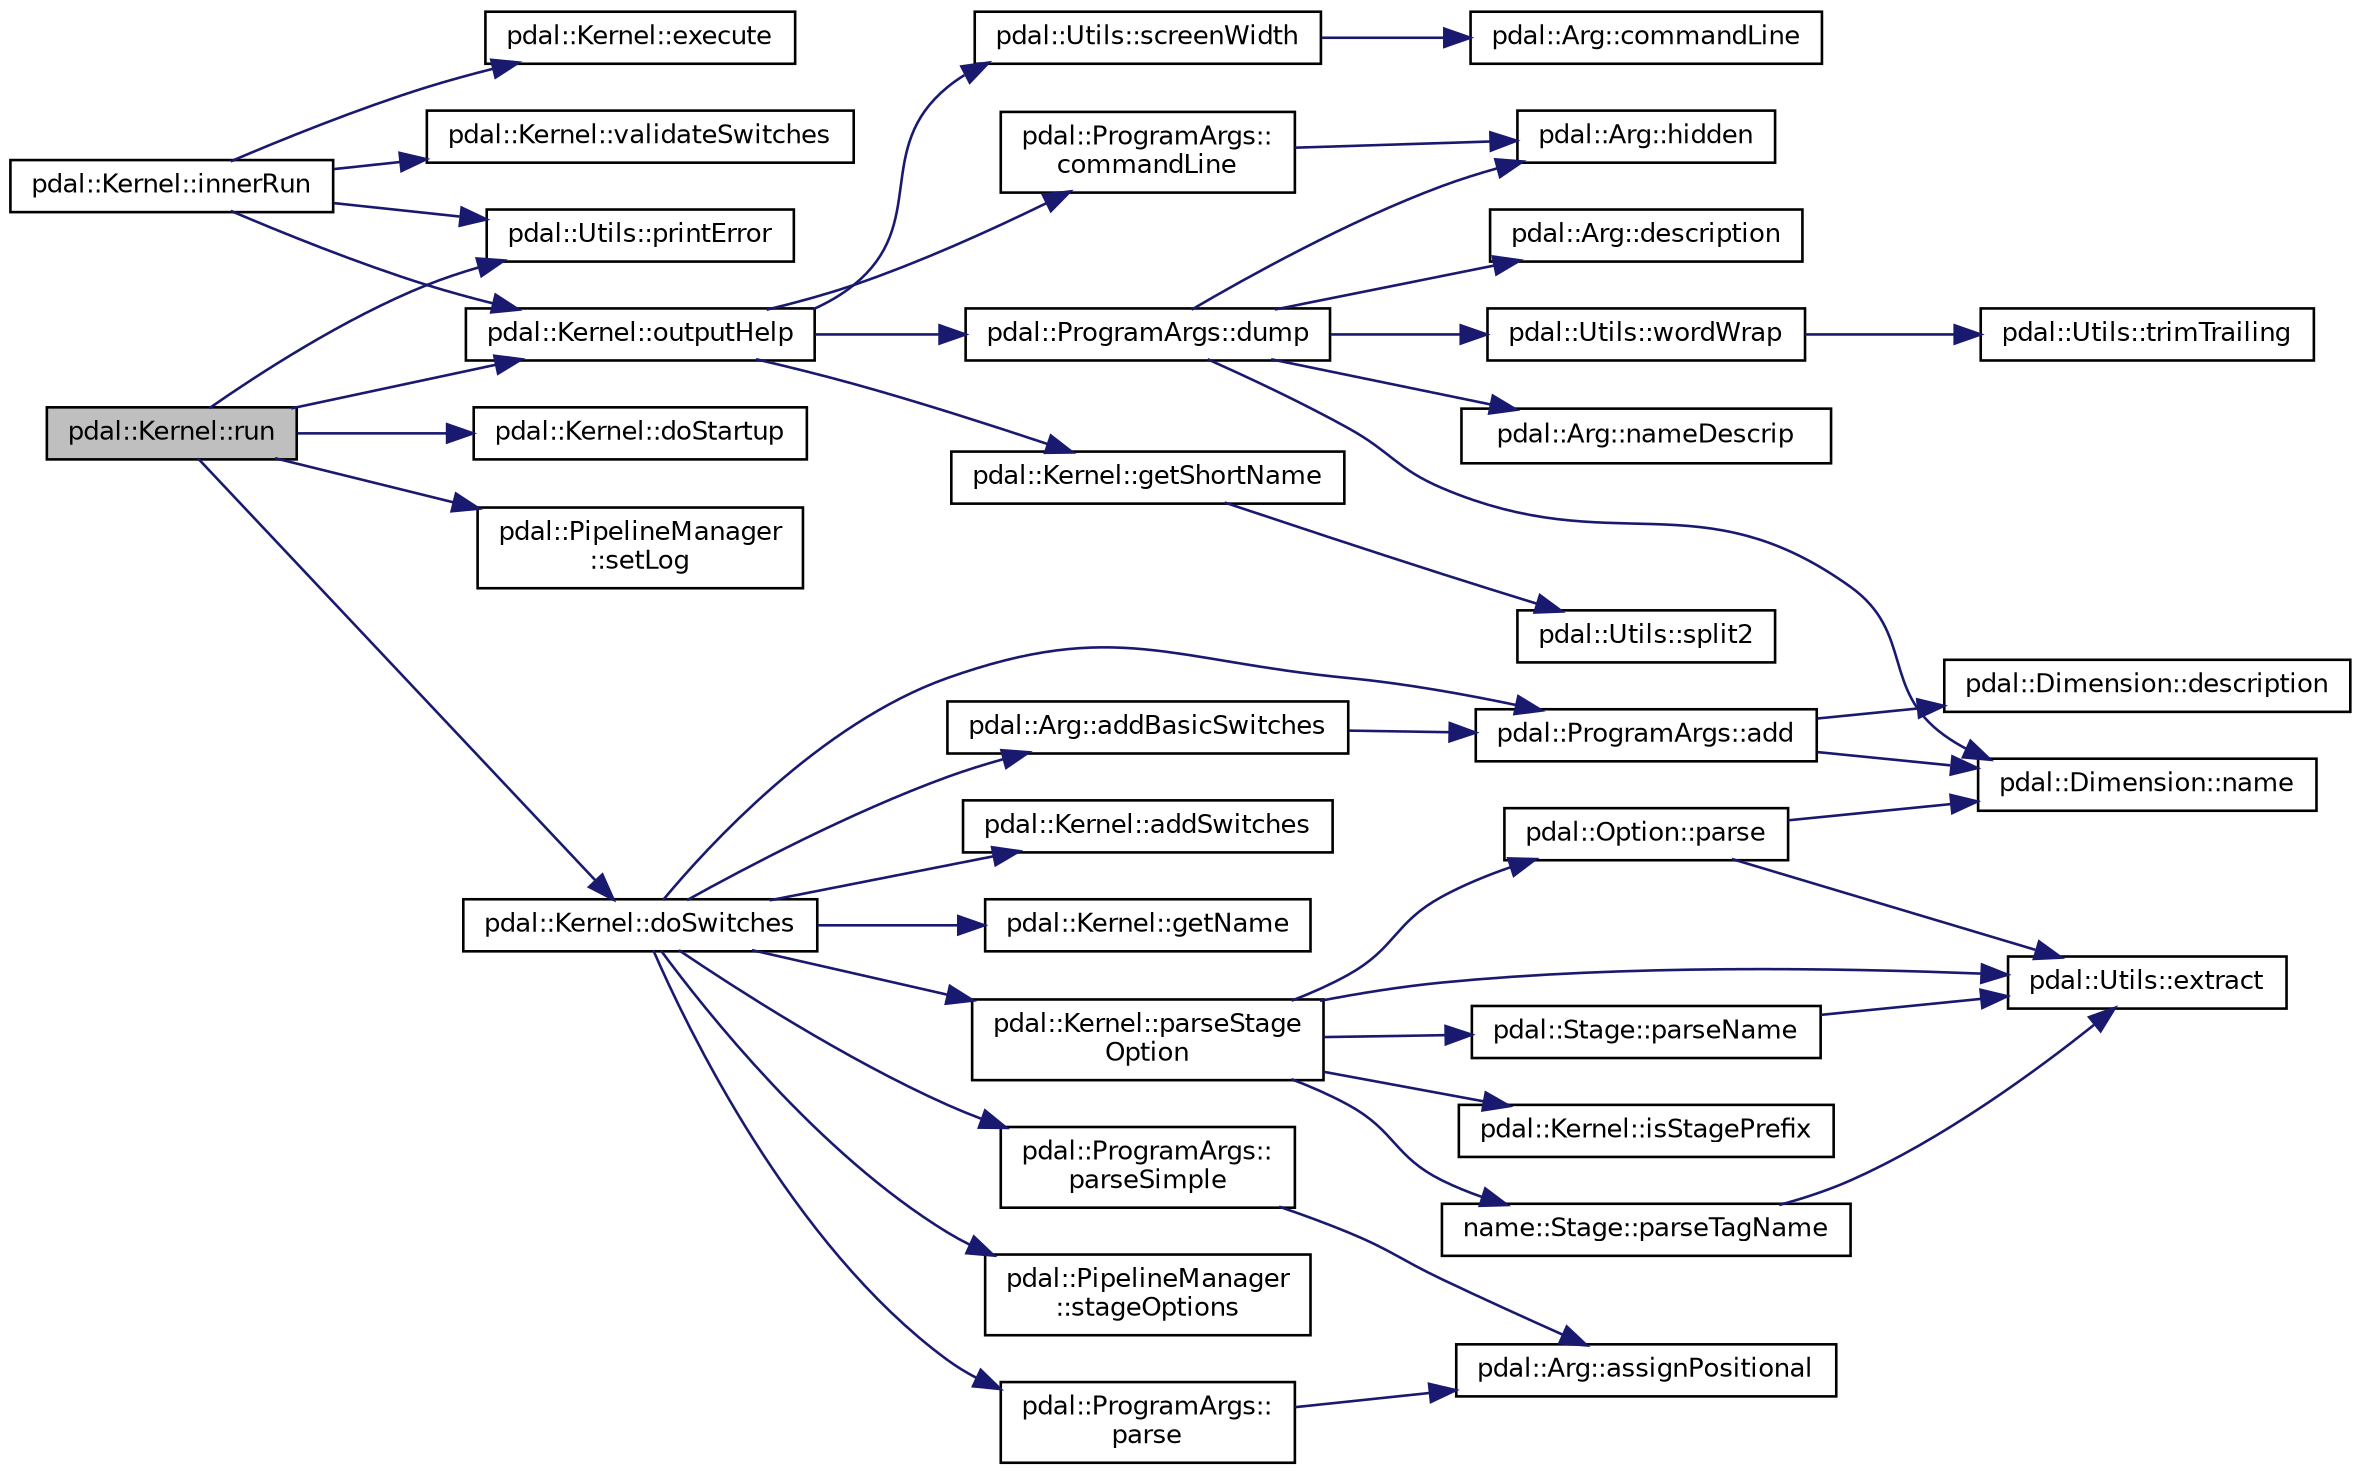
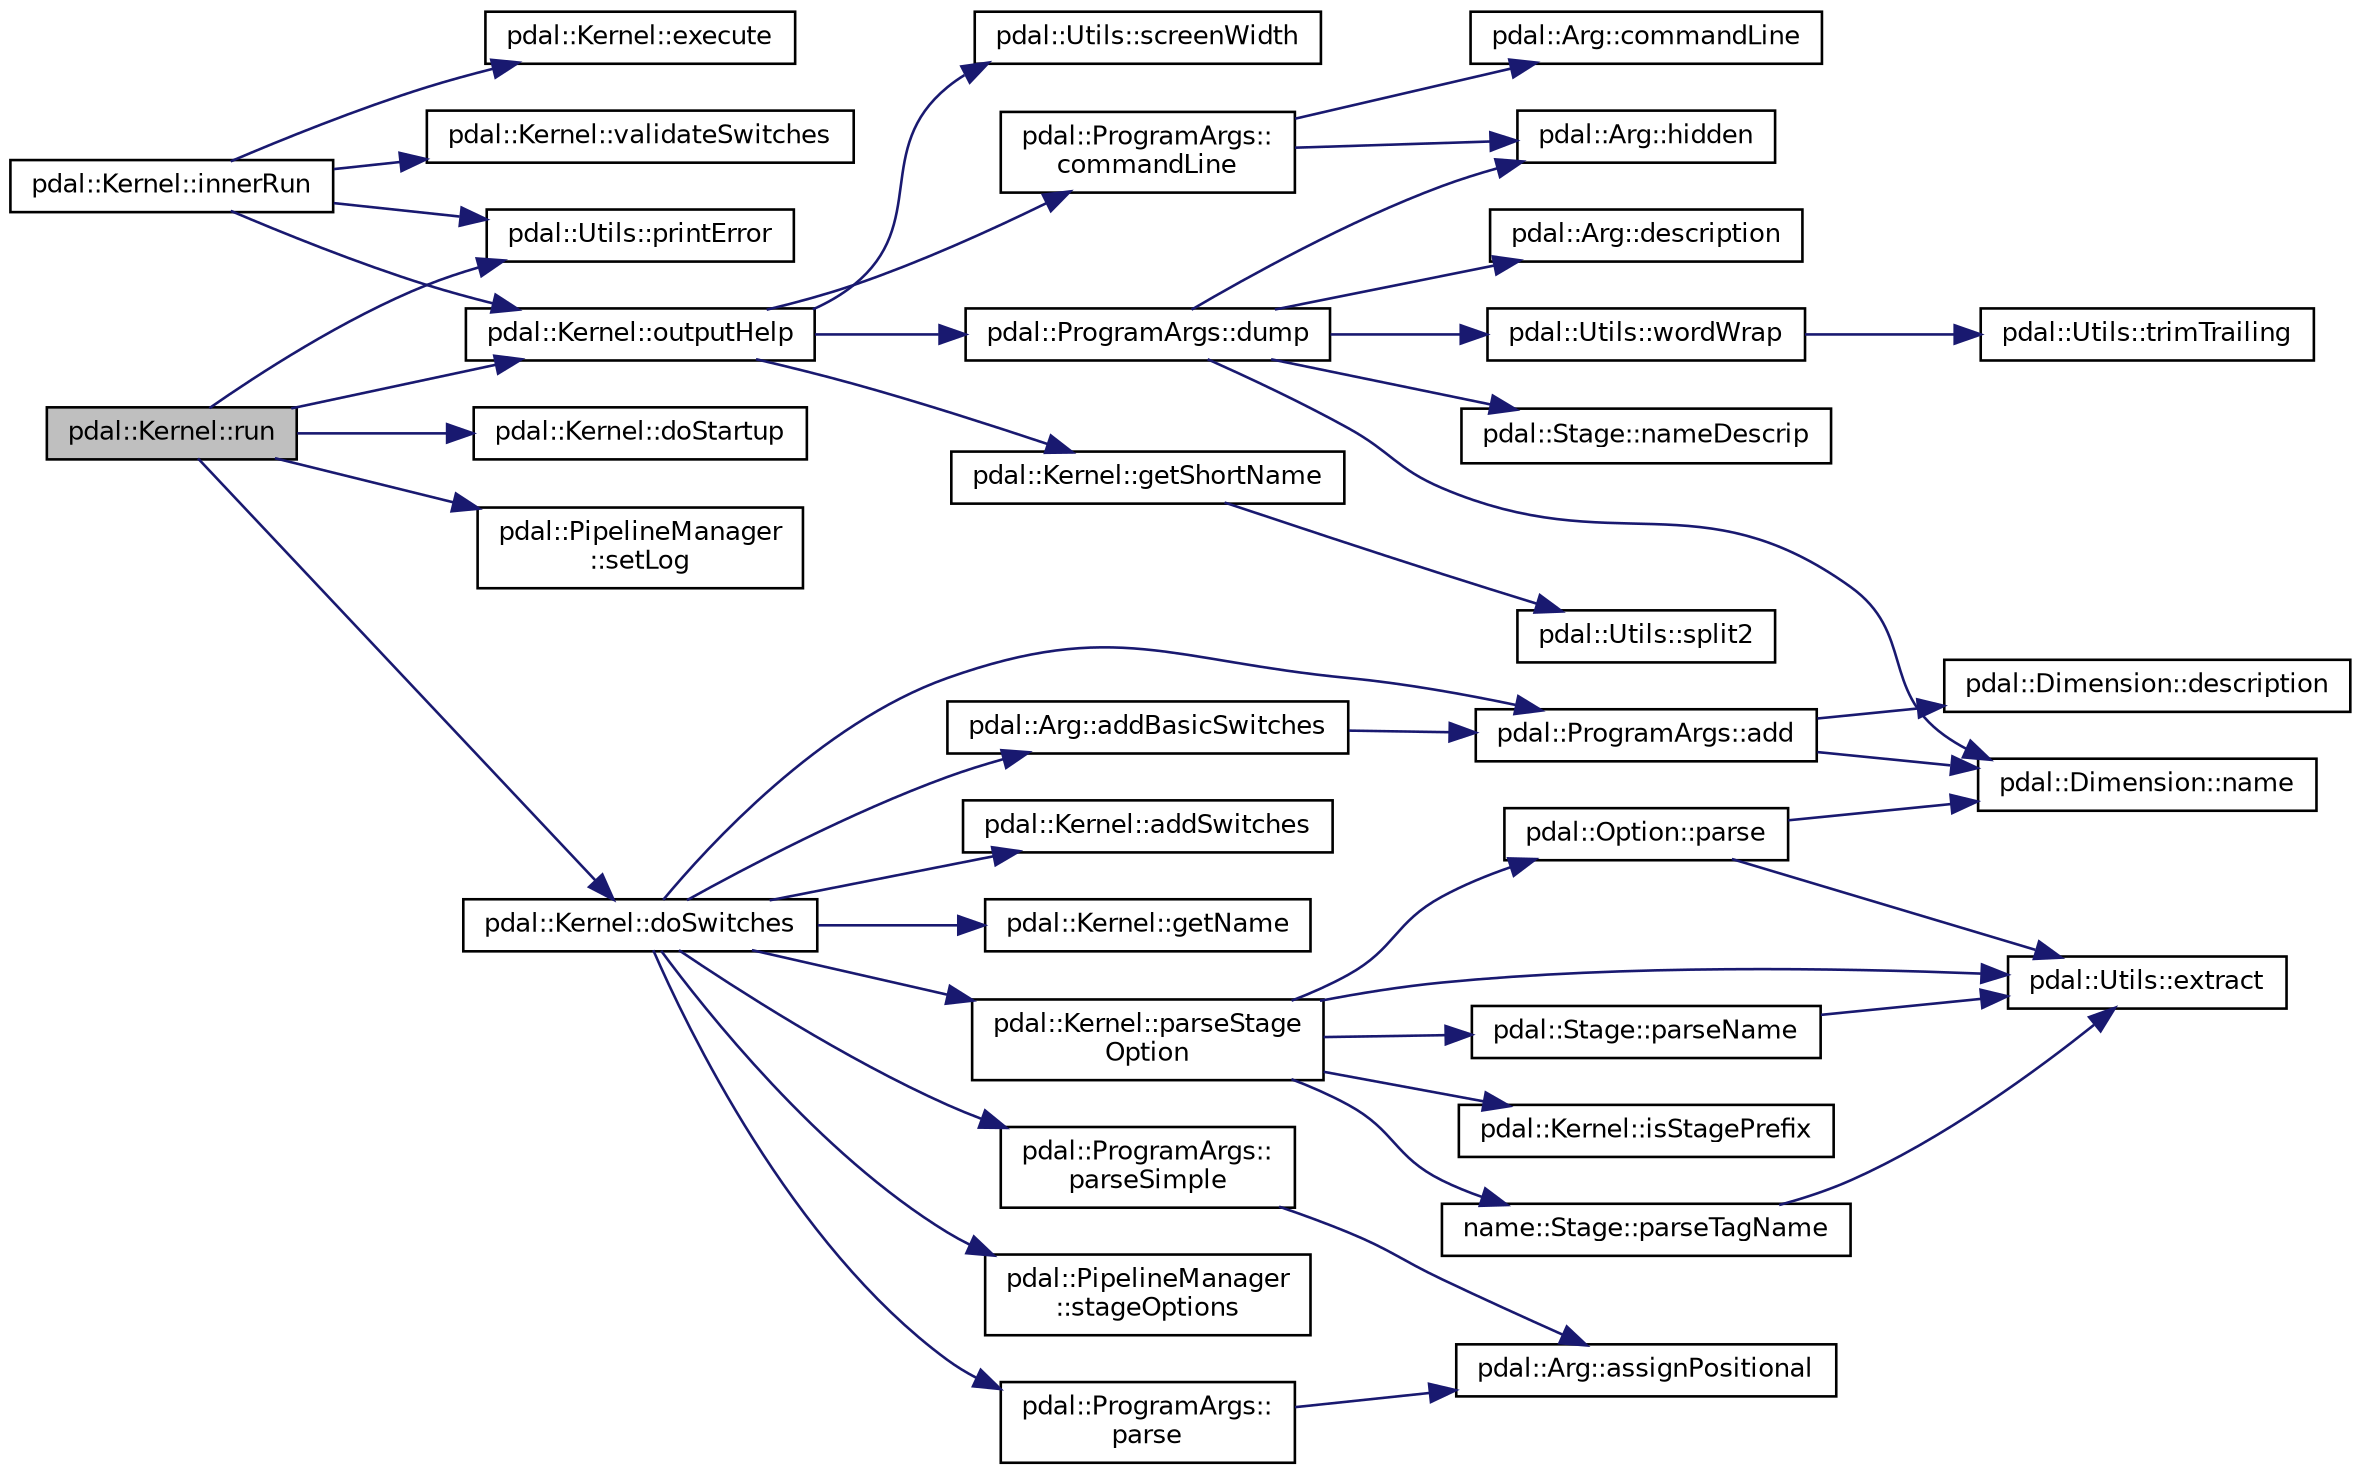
  digraph {
    rankdir=LR
    node [color=black fillcolor=white fontname=Helvetica fontsize=10 shape=record style=filled]
    edge [color=midnightblue fontname=Helvetica fontsize=10 labelfontname=Helvetica labelfontsize=10 style=solid]
    n1 [fillcolor=grey75 fontcolor=black height=0.2 label="pdal::Kernel::run" width=0.4]
    n2 [height=0.2 label="pdal::Kernel::outputHelp" width=0.4]
    n3 [height=0.2 label="pdal::Utils::printError" width=0.4]
    n4 [height=0.2 label="pdal::Kernel::doStartup" width=0.4]
    n5 [height=0.2 label="pdal::Kernel::doSwitches" width=0.4]
    n6 [height=0.2 label="pdal::PipelineManager\l::setLog" width=0.4]
    n7 [height=0.2 label="pdal::ProgramArgs::\lcommandLine" width=0.4]
    n8 [height=0.2 label="pdal::ProgramArgs::dump" width=0.4]
    n9 [height=0.2 label="pdal::Kernel::getShortName" width=0.4]
    n10 [height=0.2 label="pdal::Utils::screenWidth" width=0.4]
    n11 [height=0.2 label="pdal::ProgramArgs::add" width=0.4]
    n12 [height=0.2 label="pdal::Arg::addBasicSwitches" width=0.4]
    n13 [height=0.2 label="pdal::Kernel::addSwitches" width=0.4]
    n14 [height=0.2 label="pdal::Kernel::getName" width=0.4]
    n15 [height=0.2 label="pdal::ProgramArgs::\lparse" width=0.4]
    n16 [height=0.2 label="pdal::ProgramArgs::\lparseSimple" width=0.4]
    n17 [height=0.2 label="pdal::Kernel::parseStage\lOption" width=0.4]
    n18 [height=0.2 label="pdal::PipelineManager\l::stageOptions" width=0.4]
    n19 [height=0.2 label="pdal::Kernel::innerRun" width=0.4]
    n20 [height=0.2 label="pdal::Kernel::execute" width=0.4]
    n21 [height=0.2 label="pdal::Kernel::validateSwitches" width=0.4]
    n22 [height=0.2 label="pdal::Arg::commandLine" width=0.4]
    n23 [height=0.2 label="pdal::Arg::hidden" width=0.4]
    n24 [height=0.2 label="pdal::Arg::description" width=0.4]
    n25 [height=0.2 label="pdal::Dimension::name" width=0.4]
-   n26 [height=0.2 label="pdal::Arg::nameDescrip" width=0.4]
+   n26 [height=0.2 label="pdal::Stage::nameDescrip" width=0.4]
    n27 [height=0.2 label="pdal::Utils::wordWrap" width=0.4]
    n28 [height=0.2 label="pdal::Utils::split2" width=0.4]
    n29 [height=0.2 label="pdal::Utils::trimTrailing" width=0.4]
    n30 [height=0.2 label="pdal::Dimension::description" width=0.4]
    n31 [height=0.2 label="pdal::Arg::assignPositional" width=0.4]
    n32 [height=0.2 label="pdal::Utils::extract" width=0.4]
    n33 [height=0.2 label="pdal::Kernel::isStagePrefix" width=0.4]
    n34 [height=0.2 label="pdal::Option::parse" width=0.4]
    n35 [height=0.2 label="pdal::Stage::parseName" width=0.4]
    n36 [height=0.2 label="name::Stage::parseTagName" width=0.4]
    n1 -> n2
    n1 -> n3
    n1 -> n4
    n1 -> n5
    n1 -> n6
    n2 -> n7
    n2 -> n8
    n2 -> n9
    n2 -> n10
    n5 -> n11
    n5 -> n12
    n5 -> n13
    n5 -> n14
    n5 -> n15
    n5 -> n16
    n5 -> n17
    n5 -> n18
-   n10 -> n22
+   n7 -> n22
    n7 -> n23
    n8 -> n23
    n8 -> n24
    n8 -> n25
    n8 -> n26
    n8 -> n27
    n9 -> n28
    n11 -> n25
    n11 -> n30
    n12 -> n11
    n15 -> n31
    n16 -> n31
    n17 -> n32
    n17 -> n33
    n17 -> n34
    n17 -> n35
    n17 -> n36
    n19 -> n2
    n19 -> n3
    n19 -> n20
    n19 -> n21
    n27 -> n29
    n34 -> n25
    n34 -> n32
    n35 -> n32
    n36 -> n32
  }
